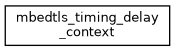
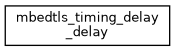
  digraph {
    rankdir=TB
-   n1 [color=black fillcolor=white fontname=Helvetica fontsize=10 height=0.2 label="mbedtls_timing_delay\l_context" shape=record style=filled width=0.4]
+   n1 [color=black fillcolor=white fontname=Helvetica fontsize=10 height=0.2 label="mbedtls_timing_delay\l_delay" shape=record style=filled width=0.4]
  }
